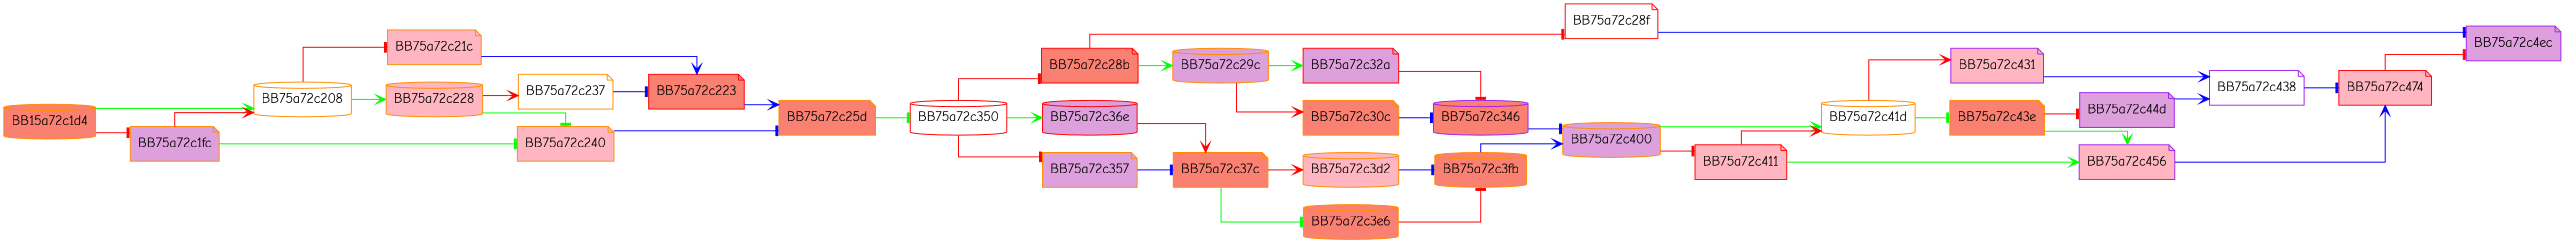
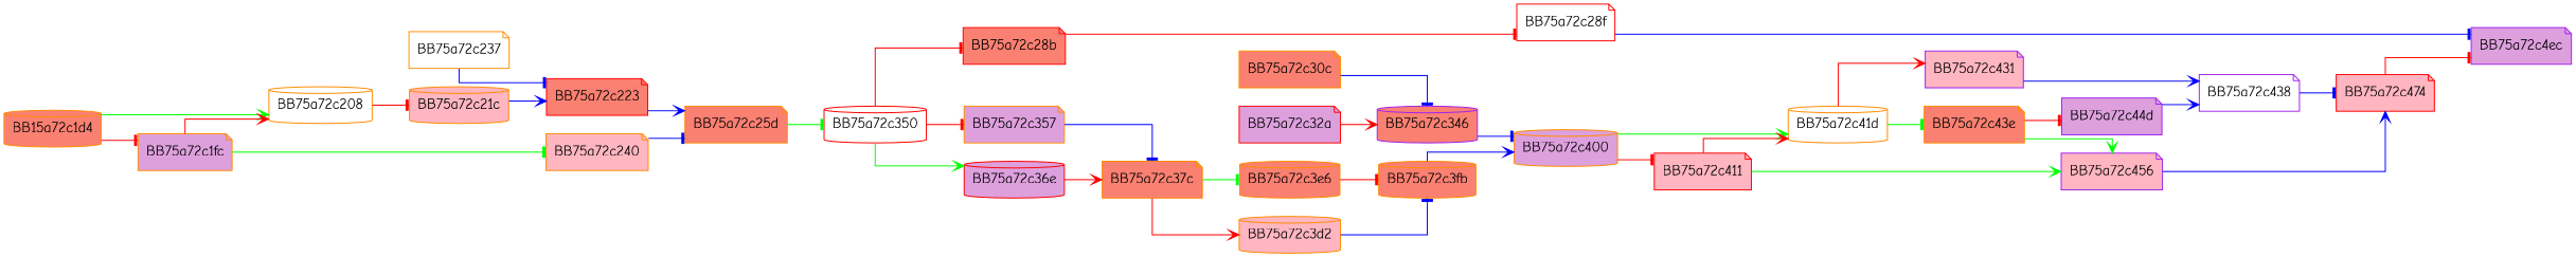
  digraph {
    fontname="Comic Neue"
    rankdir=LR
    splines=ortho
    node [color=darkorange fillcolor=salmon fontname="Comic Neue" shape=note style=filled]
    edge [arrowhead=tee color=red fontname="Comic Neue"]
    n1 [label=BB15a72c1d4 shape=cylinder]
    BB75a72c208 [fillcolor=white shape=cylinder]
    BB75a72c1fc [fillcolor=plum]
-   BB75a72c228 [fillcolor=lightpink shape=cylinder]
-   BB75a72c21c [fillcolor=lightpink]
+   BB75a72c21c [fillcolor=lightpink shape=cylinder]
    BB75a72c240 [fillcolor=lightpink]
    BB75a72c237 [fillcolor=white]
    BB75a72c223 [color=red]
    BB75a72c25d
    BB75a72c350 [color=red fillcolor=white shape=cylinder]
    BB75a72c28b [color=red]
    BB75a72c36e [color=red fillcolor=plum shape=cylinder]
    BB75a72c357 [fillcolor=plum]
-   BB75a72c29c [fillcolor=plum shape=cylinder]
    BB75a72c28f [color=red fillcolor=white]
    BB75a72c37c
    BB75a72c32a [color=red fillcolor=plum]
    BB75a72c30c
    BB75a72c4ec [color=purple fillcolor=plum]
    BB75a72c346 [color=purple shape=cylinder]
    BB75a72c400 [fillcolor=plum shape=cylinder]
    BB75a72c41d [fillcolor=white shape=cylinder]
    BB75a72c411 [color=red fillcolor=lightpink]
    BB75a72c43e
    BB75a72c431 [color=purple fillcolor=lightpink]
    BB75a72c456 [color=purple fillcolor=lightpink]
    BB75a72c3e6 [shape=cylinder]
    BB75a72c3d2 [fillcolor=lightpink shape=cylinder]
    BB75a72c3fb [shape=cylinder]
    BB75a72c44d [color=purple fillcolor=plum]
    BB75a72c438 [color=purple fillcolor=white]
    BB75a72c474 [color=red fillcolor=lightpink]
    n1 -> BB75a72c208 [arrowhead=vee color=green]
    n1 -> BB75a72c1fc
-   BB75a72c208 -> BB75a72c228 [arrowhead=vee color=green]
    BB75a72c208 -> BB75a72c21c
    BB75a72c1fc -> BB75a72c208 [arrowhead=vee]
    BB75a72c1fc -> BB75a72c240 [color=green]
-   BB75a72c228 -> BB75a72c240 [color=green]
-   BB75a72c228 -> BB75a72c237 [arrowhead=vee]
    BB75a72c21c -> BB75a72c223 [arrowhead=vee color=blue]
    BB75a72c240 -> BB75a72c25d [color=blue]
    BB75a72c237 -> BB75a72c223 [color=blue]
    BB75a72c223 -> BB75a72c25d [arrowhead=vee color=blue]
    BB75a72c25d -> BB75a72c350 [color=green]
    BB75a72c350 -> BB75a72c28b
    BB75a72c350 -> BB75a72c36e [arrowhead=vee color=green]
    BB75a72c350 -> BB75a72c357
-   BB75a72c28b -> BB75a72c29c [arrowhead=vee color=green]
    BB75a72c28b -> BB75a72c28f
    BB75a72c36e -> BB75a72c37c [arrowhead=vee]
    BB75a72c357 -> BB75a72c37c [color=blue]
-   BB75a72c29c -> BB75a72c32a [arrowhead=vee color=green]
-   BB75a72c29c -> BB75a72c30c [arrowhead=vee]
    BB75a72c28f -> BB75a72c4ec [color=blue]
    BB75a72c37c -> BB75a72c3e6 [color=green]
    BB75a72c37c -> BB75a72c3d2 [arrowhead=vee]
-   BB75a72c32a -> BB75a72c346
+   BB75a72c32a -> BB75a72c346 [arrowhead=vee]
    BB75a72c30c -> BB75a72c346 [color=blue]
    BB75a72c346 -> BB75a72c400 [color=blue]
    BB75a72c400 -> BB75a72c41d [arrowhead=vee color=green]
    BB75a72c400 -> BB75a72c411
    BB75a72c41d -> BB75a72c43e [color=green]
    BB75a72c41d -> BB75a72c431 [arrowhead=vee]
    BB75a72c411 -> BB75a72c41d [arrowhead=vee]
    BB75a72c411 -> BB75a72c456 [arrowhead=vee color=green]
    BB75a72c43e -> BB75a72c456 [arrowhead=vee color=green]
    BB75a72c43e -> BB75a72c44d
    BB75a72c431 -> BB75a72c438 [arrowhead=vee color=blue]
    BB75a72c456 -> BB75a72c474 [arrowhead=vee color=blue]
    BB75a72c3e6 -> BB75a72c3fb
    BB75a72c3d2 -> BB75a72c3fb [color=blue]
    BB75a72c3fb -> BB75a72c400 [arrowhead=vee color=blue]
    BB75a72c44d -> BB75a72c438 [arrowhead=vee color=blue]
    BB75a72c438 -> BB75a72c474 [color=blue]
    BB75a72c474 -> BB75a72c4ec
  }
